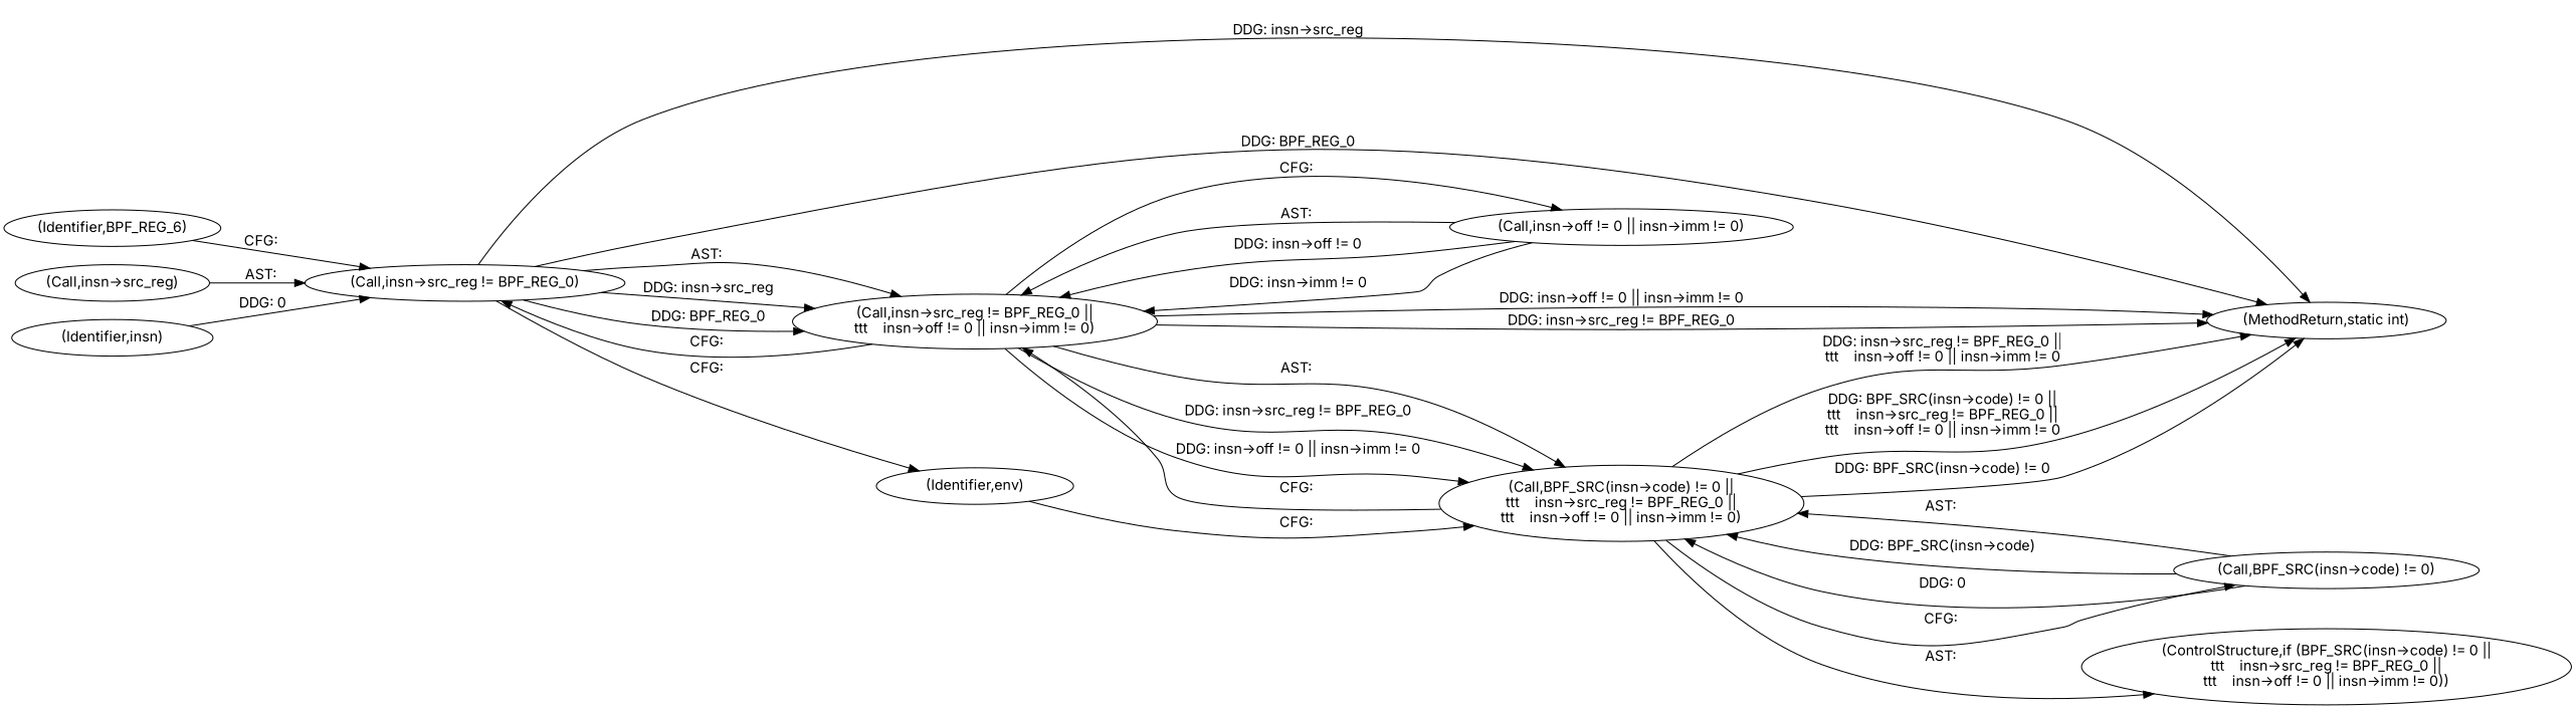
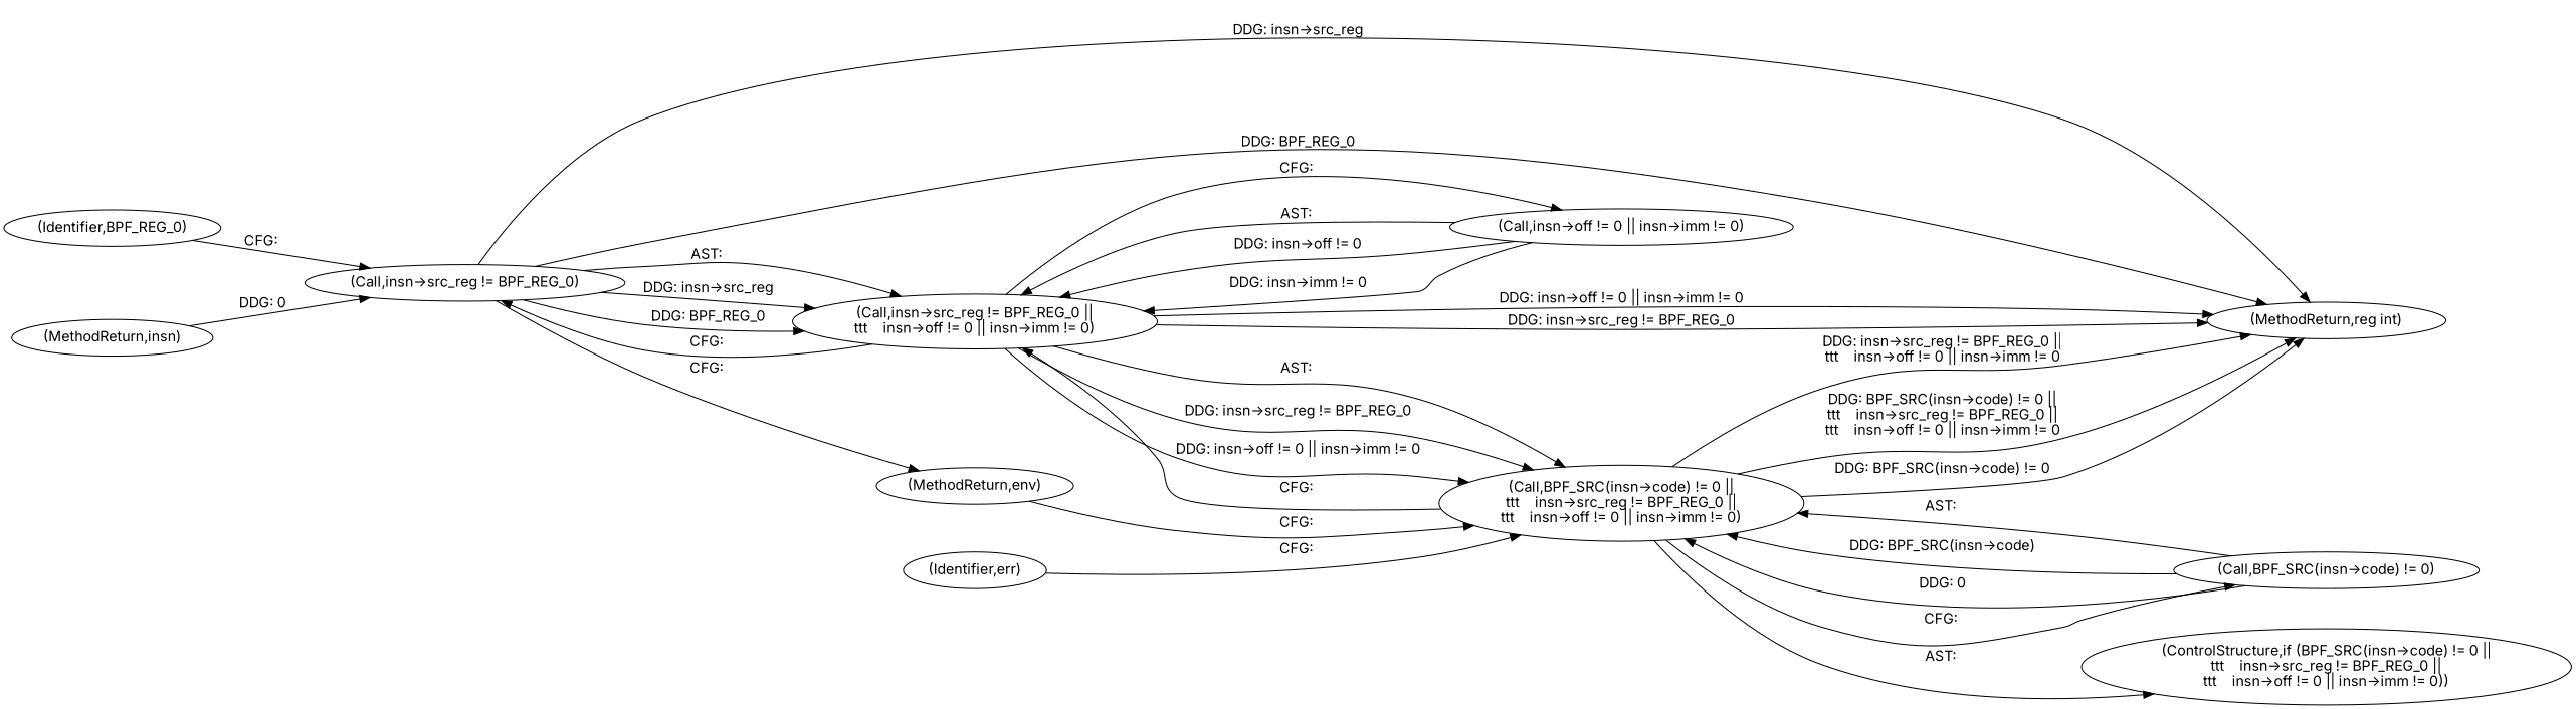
  digraph {
    fontname=Inter
    rankdir=LR
    node [fontname=Inter]
    edge [fontname=Inter]
    n1 [label="(Call,insn->src_reg != BPF_REG_0)"]
    n2 [label="(Call,insn->src_reg != BPF_REG_0 ||\n\t\t\t    insn->off != 0 || insn->imm != 0)"]
-   n3 [label="(MethodReturn,static int)"]
-   n4 [label="(Identifier,env)"]
+   n3 [label="(MethodReturn,reg int)"]
+   n4 [label="(MethodReturn,env)"]
    n5 [label="(Call,BPF_SRC(insn->code) != 0 ||\n\t\t\t    insn->src_reg != BPF_REG_0 ||\n\t\t\t    insn->off != 0 || insn->imm != 0)"]
    n6 [label="(Call,insn->off != 0 || insn->imm != 0)"]
-   n7 [label="(Identifier,BPF_REG_6)"]
+   n7 [label="(Identifier,BPF_REG_0)"]
    n8 [label="(Call,BPF_SRC(insn->code) != 0)"]
    n9 [label="(ControlStructure,if (BPF_SRC(insn->code) != 0 ||\n\t\t\t    insn->src_reg != BPF_REG_0 ||\n\t\t\t    insn->off != 0 || insn->imm != 0))"]
-   n10 [label="(Call,insn->src_reg)"]
-   n12 [label="(Identifier,insn)"]
+   n11 [label="(Identifier,err)"]
+   n12 [label="(MethodReturn,insn)"]
    n1 -> n2 [label="AST: "]
    n1 -> n2 [label="DDG: insn->src_reg"]
    n1 -> n2 [label="DDG: BPF_REG_0"]
    n1 -> n3 [label="DDG: insn->src_reg"]
    n1 -> n3 [label="DDG: BPF_REG_0"]
    n1 -> n4 [label="CFG: "]
    n2 -> n1 [label="CFG: "]
    n2 -> n3 [label="DDG: insn->off != 0 || insn->imm != 0"]
    n2 -> n3 [label="DDG: insn->src_reg != BPF_REG_0"]
    n2 -> n5 [label="AST: "]
    n2 -> n5 [label="DDG: insn->src_reg != BPF_REG_0"]
    n2 -> n5 [label="DDG: insn->off != 0 || insn->imm != 0"]
    n2 -> n6 [label="CFG: "]
    n4 -> n5 [label="CFG: "]
    n5 -> n2 [label="CFG: "]
    n5 -> n3 [label="DDG: insn->src_reg != BPF_REG_0 ||\n\t\t\t    insn->off != 0 || insn->imm != 0"]
    n5 -> n3 [label="DDG: BPF_SRC(insn->code) != 0 ||\n\t\t\t    insn->src_reg != BPF_REG_0 ||\n\t\t\t    insn->off != 0 || insn->imm != 0"]
    n5 -> n3 [label="DDG: BPF_SRC(insn->code) != 0"]
    n5 -> n8 [label="CFG: "]
    n5 -> n9 [label="AST: "]
    n6 -> n2 [label="AST: "]
    n6 -> n2 [label="DDG: insn->off != 0"]
    n6 -> n2 [label="DDG: insn->imm != 0"]
    n7 -> n1 [label="CFG: "]
    n8 -> n5 [label="AST: "]
    n8 -> n5 [label="DDG: BPF_SRC(insn->code)"]
    n8 -> n5 [label="DDG: 0"]
-   n10 -> n1 [label="AST: "]
+   n11 -> n5 [label="CFG: "]
    n12 -> n1 [label="DDG: 0"]
  }
